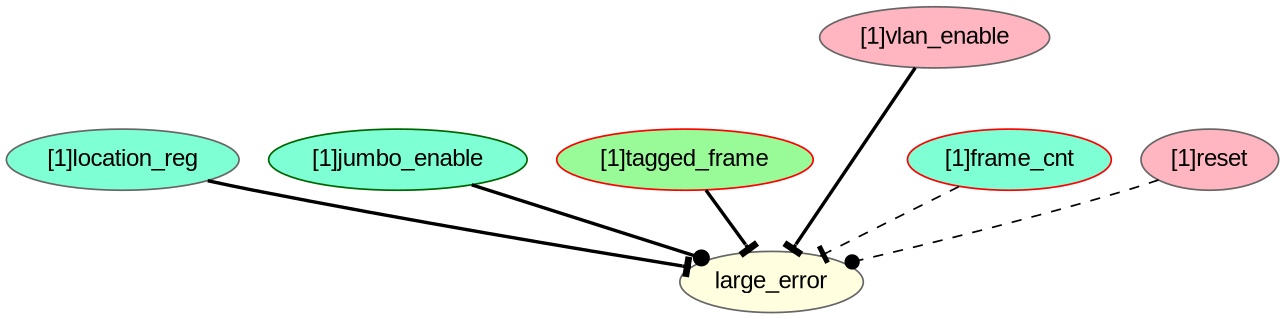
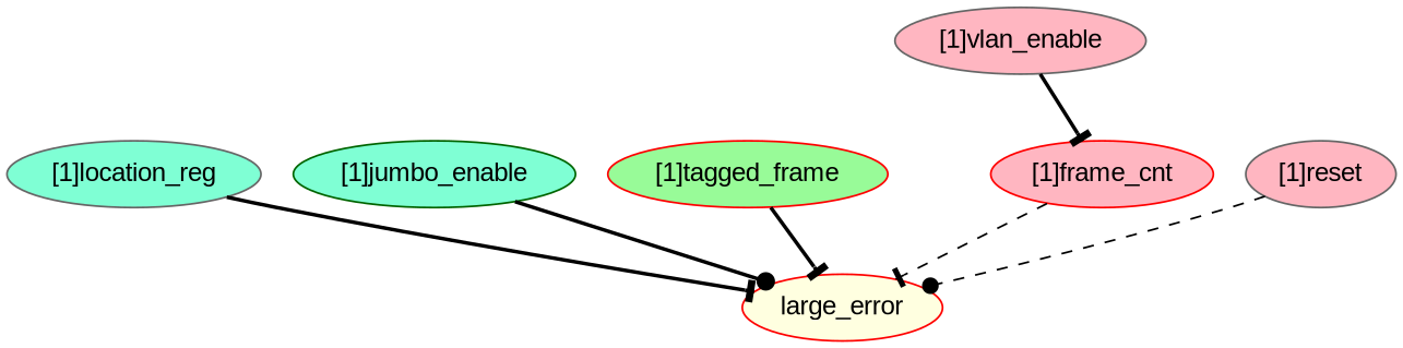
  strict digraph {
    fontname="Liberation Sans"
    node [color=gray40 complexity=4 fillcolor=lightpink fontname="Liberation Sans" importance=1.23901976001 rank=0.619509880007 style=filled]
    edge [arrowhead=tee fontname="Liberation Sans" style=bold]
    "[1]location_reg" [fillcolor=aquamarine importance=1.2693142404 rank=0.3173285601]
-   large_error [complexity=0 fillcolor=lightyellow importance=0.149834038276 rank=0.0]
+   large_error [color=red complexity=0 fillcolor=lightyellow importance=0.149834038276 rank=0.0]
    "[1]jumbo_enable" [color=darkgreen fillcolor=aquamarine importance=0.939351683462 rank=0.234837920865]
    "[1]tagged_frame" [color=red complexity=2 fillcolor=palegreen]
-   "[1]frame_cnt" [color=red complexity=10 fillcolor=aquamarine importance=2.73736014278 rank=0.273736014278]
+   "[1]frame_cnt" [color=red complexity=10 importance=2.73736014278 rank=0.273736014278]
    "[1]reset" [complexity=1 importance=1.38885379829 rank=1.38885379829]
    "[1]vlan_enable" [complexity=2]
    "[1]location_reg" -> large_error
    "[1]jumbo_enable" -> large_error [arrowhead=dot]
    "[1]tagged_frame" -> large_error
    "[1]frame_cnt" -> large_error [style=dashed]
    "[1]reset" -> large_error [arrowhead=dot style=dashed]
-   "[1]vlan_enable" -> large_error
+   "[1]vlan_enable" -> "[1]frame_cnt"
  }
